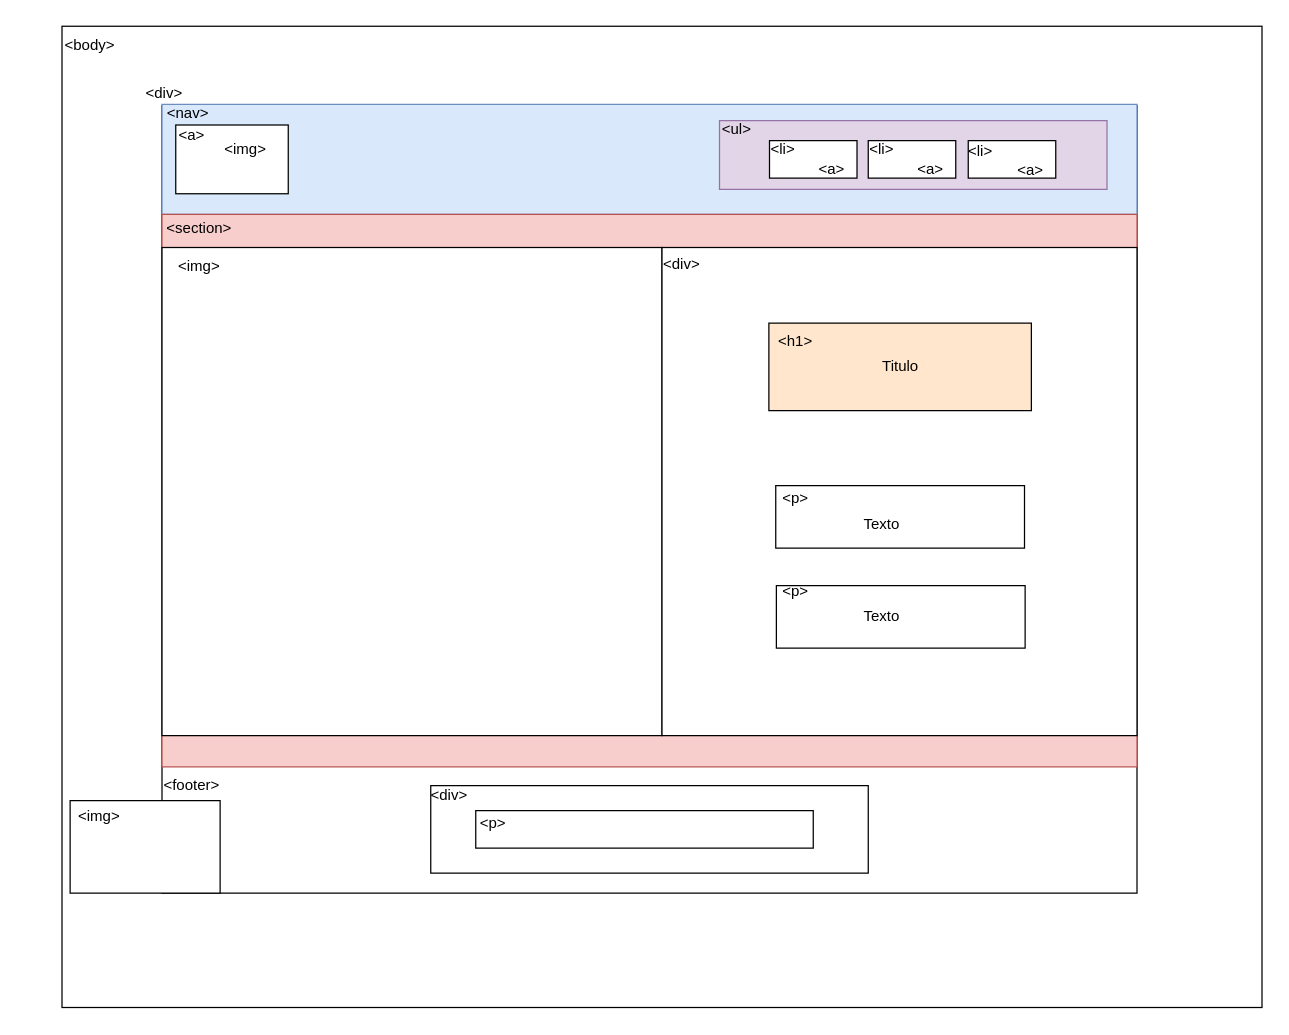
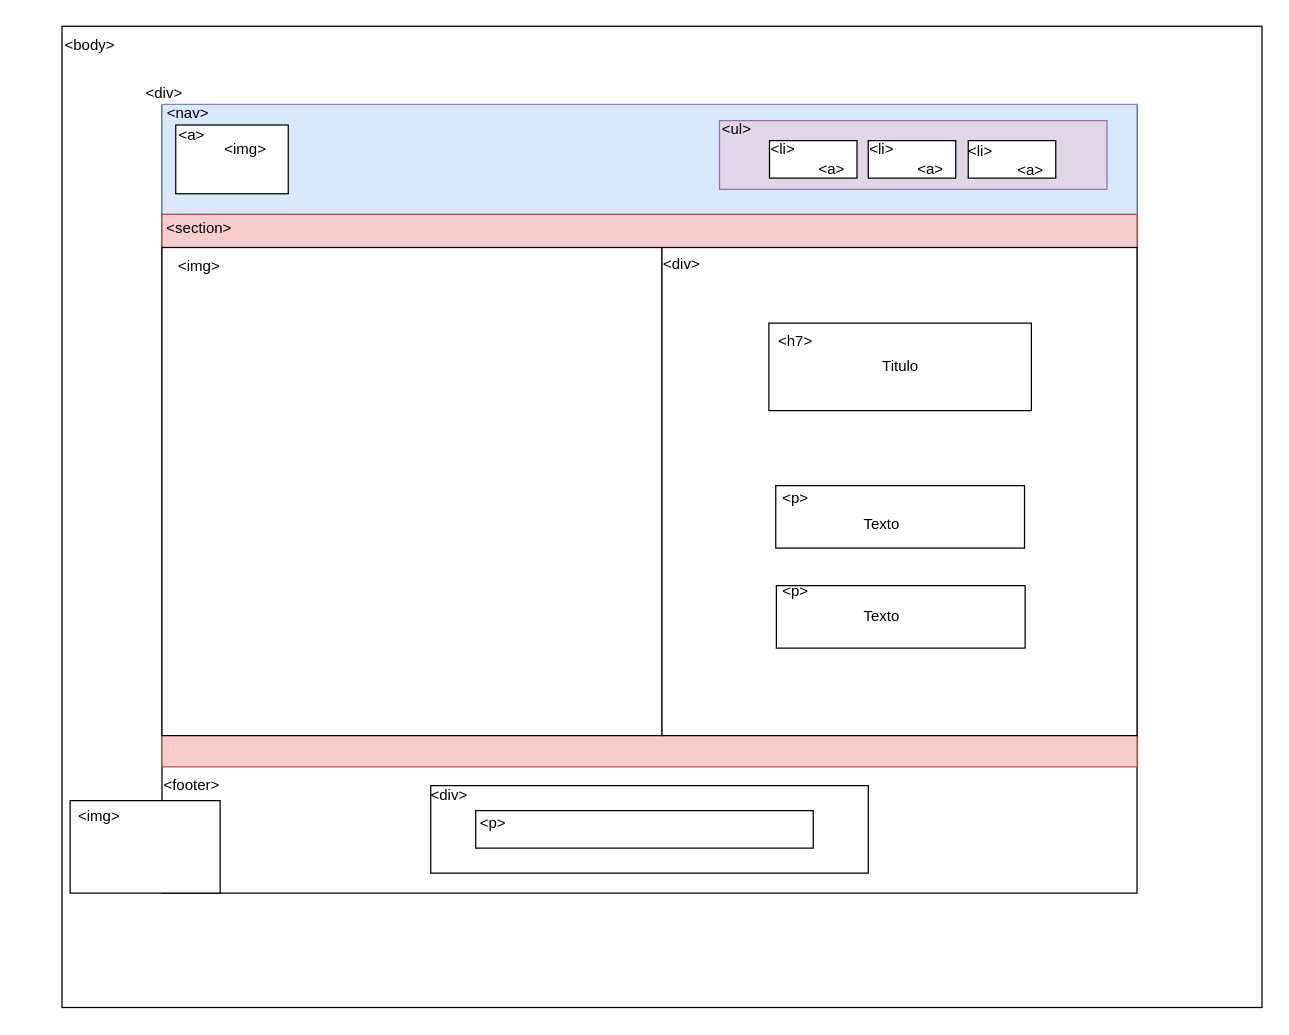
  <mxCell id="0" />
  <mxCell id="1" parent="0" />
  <mxCell id="2" value="" style="rounded=0;whiteSpace=wrap;html=1;" parent="1" vertex="1"><mxGeometry x="650" y="112" width="40" height="30" as="geometry" /></mxCell>
  <mxCell id="3" value="" style="rounded=0;whiteSpace=wrap;html=1;" parent="1" vertex="1"><mxGeometry x="49" y="20.5" width="960" height="785" as="geometry" /></mxCell>
  <mxCell id="4" value="" style="rounded=0;whiteSpace=wrap;html=1;" parent="1" vertex="1"><mxGeometry x="129" y="84" width="780" height="630" as="geometry" /></mxCell>
  <mxCell id="5" value="" style="rounded=0;whiteSpace=wrap;html=1;fillColor=#dae8fc;strokeColor=#6c8ebf;" parent="1" vertex="1"><mxGeometry x="129" y="83" width="780" height="88" as="geometry" /></mxCell>
  <mxCell id="6" style="edgeStyle=orthogonalEdgeStyle;rounded=0;orthogonalLoop=1;jettySize=auto;html=1;exitX=1;exitY=1;exitDx=0;exitDy=0;entryX=1;entryY=1;entryDx=0;entryDy=0;" parent="1" edge="1"><mxGeometry relative="1" as="geometry"><mxPoint x="20" y="633" as="sourcePoint" /><mxPoint x="20" y="633" as="targetPoint" /></mxGeometry></mxCell>
  <mxCell id="7" value="&amp;lt;body&amp;gt;" style="text;html=1;align=center;verticalAlign=middle;resizable=0;points=[];autosize=1;strokeColor=none;fillColor=none;" parent="1" vertex="1"><mxGeometry x="40.5" y="20.5" width="60" height="30" as="geometry" /></mxCell>
  <mxCell id="8" value="&amp;lt;div&amp;gt;" style="text;html=1;strokeColor=none;fillColor=none;align=center;verticalAlign=middle;whiteSpace=wrap;rounded=0;" parent="1" vertex="1"><mxGeometry x="100.5" y="59" width="60" height="30" as="geometry" /></mxCell>
  <mxCell id="9" value="&amp;lt;nav&amp;gt;" style="text;html=1;strokeColor=none;fillColor=none;align=center;verticalAlign=middle;whiteSpace=wrap;rounded=0;" parent="1" vertex="1"><mxGeometry x="119.5" y="75" width="60" height="30" as="geometry" /></mxCell>
  <mxCell id="10" value="" style="rounded=0;whiteSpace=wrap;html=1;" parent="1" vertex="1"><mxGeometry x="140" y="99.5" width="90" height="55" as="geometry" /></mxCell>
  <mxCell id="11" value="" style="rounded=0;whiteSpace=wrap;html=1;fillColor=#e1d5e7;strokeColor=#9673a6;" parent="1" vertex="1"><mxGeometry x="575" y="96" width="310" height="55" as="geometry" /></mxCell>
  <mxCell id="12" value="&amp;lt;a&amp;gt;" style="text;html=1;strokeColor=none;fillColor=none;align=center;verticalAlign=middle;whiteSpace=wrap;rounded=0;" parent="1" vertex="1"><mxGeometry x="133" y="99" width="40" height="18" as="geometry" /></mxCell>
  <mxCell id="13" value="&amp;lt;img&amp;gt;" style="text;html=1;strokeColor=none;fillColor=none;align=center;verticalAlign=middle;whiteSpace=wrap;rounded=0;" parent="1" vertex="1"><mxGeometry x="175.5" y="114" width="40" height="10" as="geometry" /></mxCell>
  <mxCell id="14" value="&amp;lt;ul&amp;gt;" style="text;html=1;strokeColor=none;fillColor=none;align=center;verticalAlign=middle;whiteSpace=wrap;rounded=0;" parent="1" vertex="1"><mxGeometry x="559" y="88" width="60" height="30" as="geometry" /></mxCell>
  <mxCell id="15" value="" style="rounded=0;whiteSpace=wrap;html=1;" parent="1" vertex="1"><mxGeometry x="615" y="112" width="70" height="30" as="geometry" /></mxCell>
  <mxCell id="16" value="&amp;lt;a&amp;gt;" style="text;html=1;strokeColor=none;fillColor=none;align=center;verticalAlign=middle;whiteSpace=wrap;rounded=0;" parent="1" vertex="1"><mxGeometry x="645" y="126" width="40" height="18" as="geometry" /></mxCell>
  <mxCell id="17" value="&amp;lt;li&amp;gt;" style="text;html=1;strokeColor=none;fillColor=none;align=center;verticalAlign=middle;whiteSpace=wrap;rounded=0;" parent="1" vertex="1"><mxGeometry x="606" y="109.5" width="40" height="18" as="geometry" /></mxCell>
  <mxCell id="18" value="" style="rounded=0;whiteSpace=wrap;html=1;" parent="1" vertex="1"><mxGeometry x="694" y="112" width="70" height="30" as="geometry" /></mxCell>
  <mxCell id="19" value="&amp;lt;a&amp;gt;" style="text;html=1;strokeColor=none;fillColor=none;align=center;verticalAlign=middle;whiteSpace=wrap;rounded=0;" parent="1" vertex="1"><mxGeometry x="724" y="126" width="40" height="18" as="geometry" /></mxCell>
  <mxCell id="20" value="&amp;lt;li&amp;gt;" style="text;html=1;strokeColor=none;fillColor=none;align=center;verticalAlign=middle;whiteSpace=wrap;rounded=0;" parent="1" vertex="1"><mxGeometry x="685" y="109.5" width="40" height="18" as="geometry" /></mxCell>
  <mxCell id="21" value="" style="rounded=0;whiteSpace=wrap;html=1;" parent="1" vertex="1"><mxGeometry x="774" y="112" width="70" height="30" as="geometry" /></mxCell>
  <mxCell id="22" value="&amp;lt;a&amp;gt;" style="text;html=1;strokeColor=none;fillColor=none;align=center;verticalAlign=middle;whiteSpace=wrap;rounded=0;" parent="1" vertex="1"><mxGeometry x="804" y="126.5" width="40" height="18" as="geometry" /></mxCell>
  <mxCell id="23" value="&amp;lt;li&amp;gt;" style="text;html=1;strokeColor=none;fillColor=none;align=center;verticalAlign=middle;whiteSpace=wrap;rounded=0;" parent="1" vertex="1"><mxGeometry x="764" y="112" width="40" height="18" as="geometry" /></mxCell>
  <mxCell id="24" value="&lt;/div&gt;" style="rounded=0;whiteSpace=wrap;html=1;fillColor=#f8cecc;strokeColor=#b85450;" parent="1" vertex="1"><mxGeometry x="129" y="171" width="780" height="442" as="geometry" /></mxCell>
  <mxCell id="25" value="&amp;lt;section&amp;gt;" style="text;html=1;strokeColor=none;fillColor=none;align=center;verticalAlign=middle;whiteSpace=wrap;rounded=0;" parent="1" vertex="1"><mxGeometry x="129" y="167" width="60" height="30" as="geometry" /></mxCell>
  <mxCell id="26" value="&lt;div&gt;&lt;br&gt;&lt;/div&gt;" style="rounded=0;whiteSpace=wrap;html=1;" parent="1" vertex="1"><mxGeometry x="129" y="197.5" width="400" height="390.5" as="geometry" /></mxCell>
  <mxCell id="27" value="&amp;lt;img&amp;gt;" style="text;html=1;strokeColor=none;fillColor=none;align=center;verticalAlign=middle;whiteSpace=wrap;rounded=0;" parent="1" vertex="1"><mxGeometry x="129" y="197.5" width="60" height="30" as="geometry" /></mxCell>
  <mxCell id="28" value="&amp;lt;footer&amp;gt;" style="text;html=1;strokeColor=none;fillColor=none;align=center;verticalAlign=middle;whiteSpace=wrap;rounded=0;" parent="1" vertex="1"><mxGeometry x="123" y="613" width="60" height="30" as="geometry" /></mxCell>
  <mxCell id="29" value="&lt;div&gt;&lt;br&gt;&lt;/div&gt;" style="rounded=0;whiteSpace=wrap;html=1;" parent="1" vertex="1"><mxGeometry x="529" y="197.5" width="380" height="390.5" as="geometry" /></mxCell>
  <mxCell id="30" value="&amp;lt;div&amp;gt;" style="text;html=1;strokeColor=none;fillColor=none;align=center;verticalAlign=middle;whiteSpace=wrap;rounded=0;" parent="1" vertex="1"><mxGeometry x="515" y="196" width="60" height="30" as="geometry" /></mxCell>
- <mxCell id="31" value="Titulo" style="rounded=0;whiteSpace=wrap;html=1;fillColor=#ffe6cc;" parent="1" vertex="1"><mxGeometry x="614.5" y="258" width="210" height="70" as="geometry" /></mxCell>
- <mxCell id="32" value="&amp;lt;h1&amp;gt;" style="text;html=1;strokeColor=none;fillColor=none;align=center;verticalAlign=middle;whiteSpace=wrap;rounded=0;" parent="1" vertex="1"><mxGeometry x="606" y="258" width="60" height="30" as="geometry" /></mxCell>
+ <mxCell id="31" value="Titulo" style="rounded=0;whiteSpace=wrap;html=1;" parent="1" vertex="1"><mxGeometry x="614.5" y="258" width="210" height="70" as="geometry" /></mxCell>
+ <mxCell id="32" value="&amp;lt;h7&amp;gt;" style="text;html=1;strokeColor=none;fillColor=none;align=center;verticalAlign=middle;whiteSpace=wrap;rounded=0;" parent="1" vertex="1"><mxGeometry x="606" y="258" width="60" height="30" as="geometry" /></mxCell>
  <mxCell id="33" value="" style="rounded=0;whiteSpace=wrap;html=1;" parent="1" vertex="1"><mxGeometry x="620" y="388" width="199" height="50" as="geometry" /></mxCell>
  <mxCell id="34" value="&amp;lt;p&amp;gt;" style="text;html=1;strokeColor=none;fillColor=none;align=center;verticalAlign=middle;whiteSpace=wrap;rounded=0;" parent="1" vertex="1"><mxGeometry x="606" y="383" width="60" height="30" as="geometry" /></mxCell>
  <mxCell id="35" value="Texto" style="text;html=1;strokeColor=none;fillColor=none;align=center;verticalAlign=middle;whiteSpace=wrap;rounded=0;" parent="1" vertex="1"><mxGeometry x="675" y="404.25" width="60" height="30" as="geometry" /></mxCell>
  <mxCell id="36" value="" style="rounded=0;whiteSpace=wrap;html=1;" parent="1" vertex="1"><mxGeometry x="620.5" y="468" width="199" height="50" as="geometry" /></mxCell>
  <mxCell id="37" value="&amp;lt;p&amp;gt;" style="text;html=1;strokeColor=none;fillColor=none;align=center;verticalAlign=middle;whiteSpace=wrap;rounded=0;" parent="1" vertex="1"><mxGeometry x="606" y="458" width="60" height="30" as="geometry" /></mxCell>
  <mxCell id="38" value="Texto" style="text;html=1;strokeColor=none;fillColor=none;align=center;verticalAlign=middle;whiteSpace=wrap;rounded=0;" parent="1" vertex="1"><mxGeometry x="675" y="478" width="60" height="30" as="geometry" /></mxCell>
  <mxCell id="39" value="" style="rounded=0;whiteSpace=wrap;html=1;" parent="1" vertex="1"><mxGeometry x="344" y="628" width="350" height="70" as="geometry" /></mxCell>
  <mxCell id="40" value="&amp;lt;div&amp;gt;" style="text;html=1;strokeColor=none;fillColor=none;align=center;verticalAlign=middle;whiteSpace=wrap;rounded=0;" parent="1" vertex="1"><mxGeometry x="329" y="621" width="60" height="30" as="geometry" /></mxCell>
  <mxCell id="41" value="" style="rounded=0;whiteSpace=wrap;html=1;" parent="1" vertex="1"><mxGeometry x="380" y="648" width="270" height="30" as="geometry" /></mxCell>
  <mxCell id="42" value="&amp;lt;p&amp;gt;" style="text;html=1;strokeColor=none;fillColor=none;align=center;verticalAlign=middle;whiteSpace=wrap;rounded=0;" parent="1" vertex="1"><mxGeometry x="364" y="643" width="60" height="30" as="geometry" /></mxCell>
  <mxCell id="43" value="" style="rounded=0;whiteSpace=wrap;html=1;" parent="1" vertex="1"><mxGeometry x="55.5" y="640" width="120" height="74" as="geometry" /></mxCell>
  <mxCell id="44" value="&amp;lt;img&amp;gt;" style="text;html=1;strokeColor=none;fillColor=none;align=center;verticalAlign=middle;whiteSpace=wrap;rounded=0;" parent="1" vertex="1"><mxGeometry x="49" y="628" width="60" height="50" as="geometry" /></mxCell>
